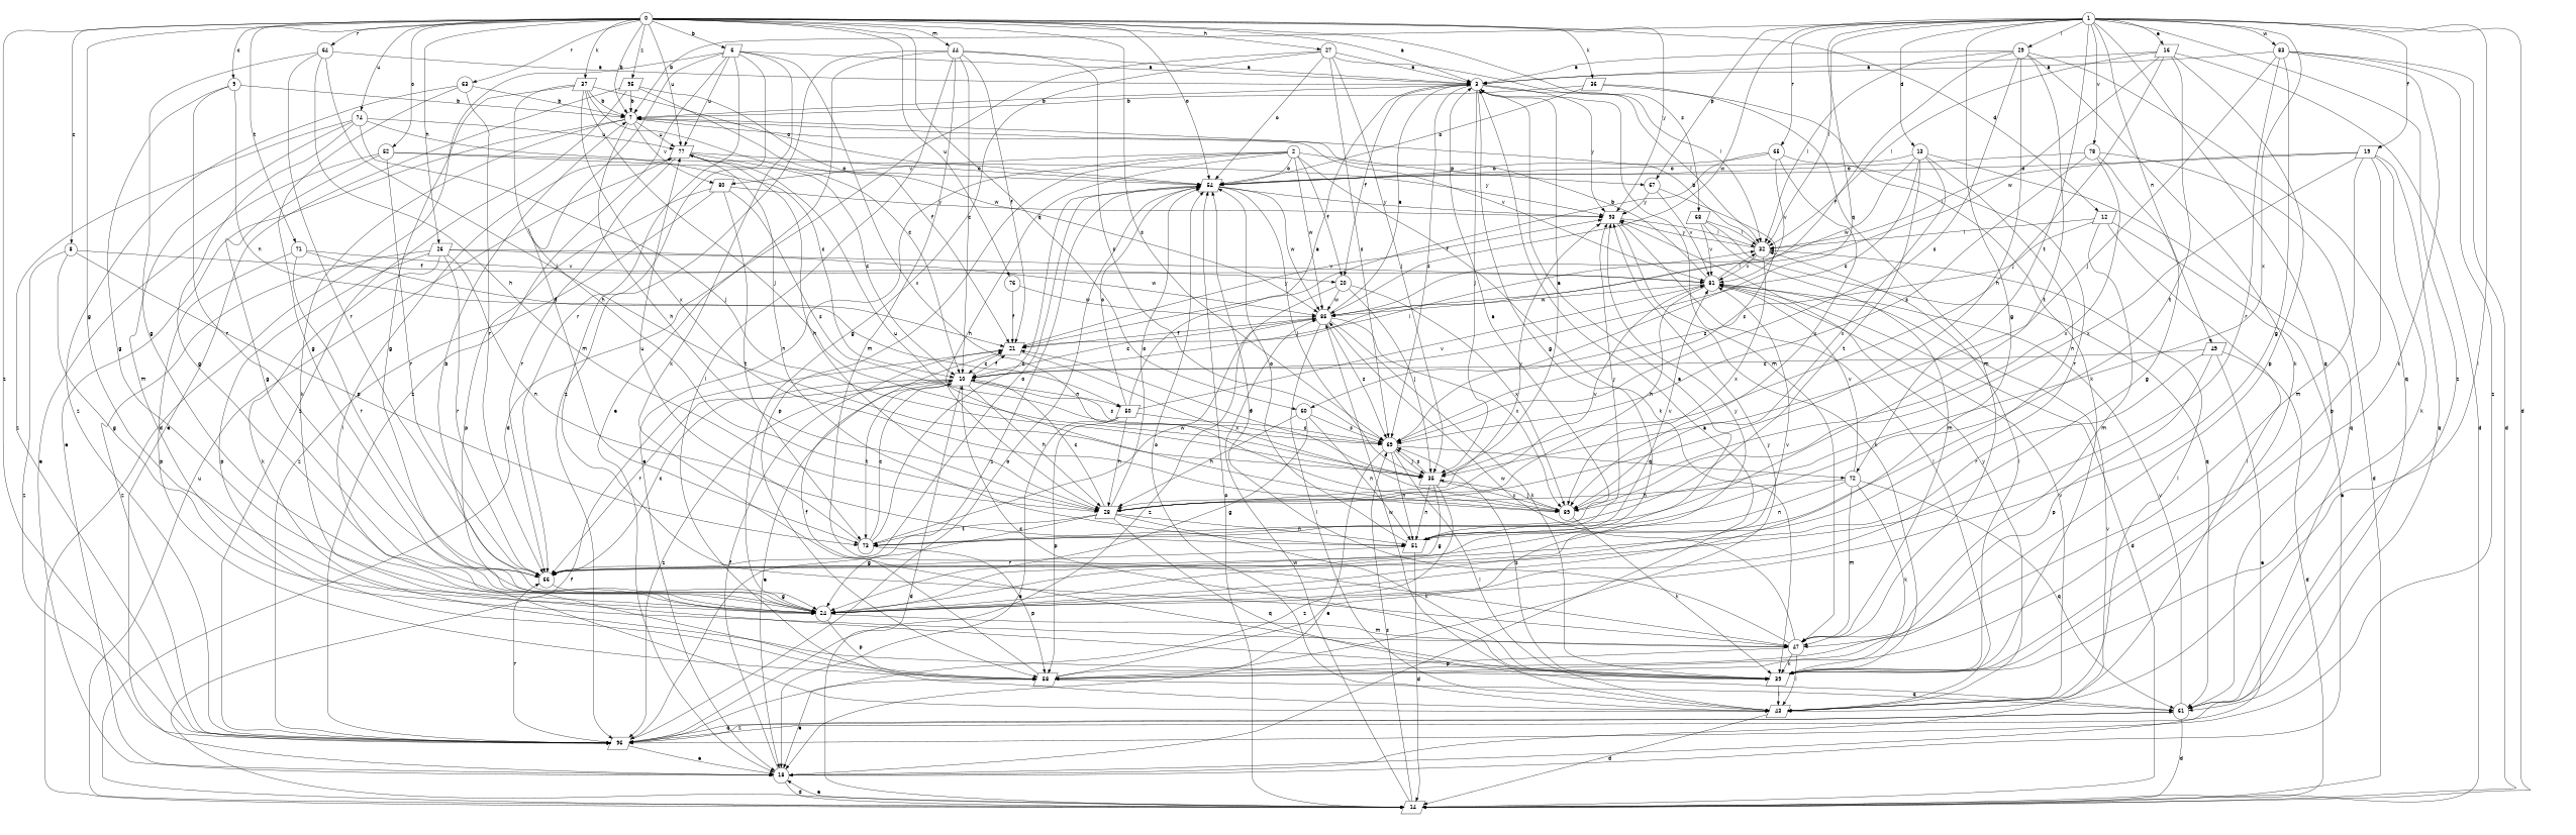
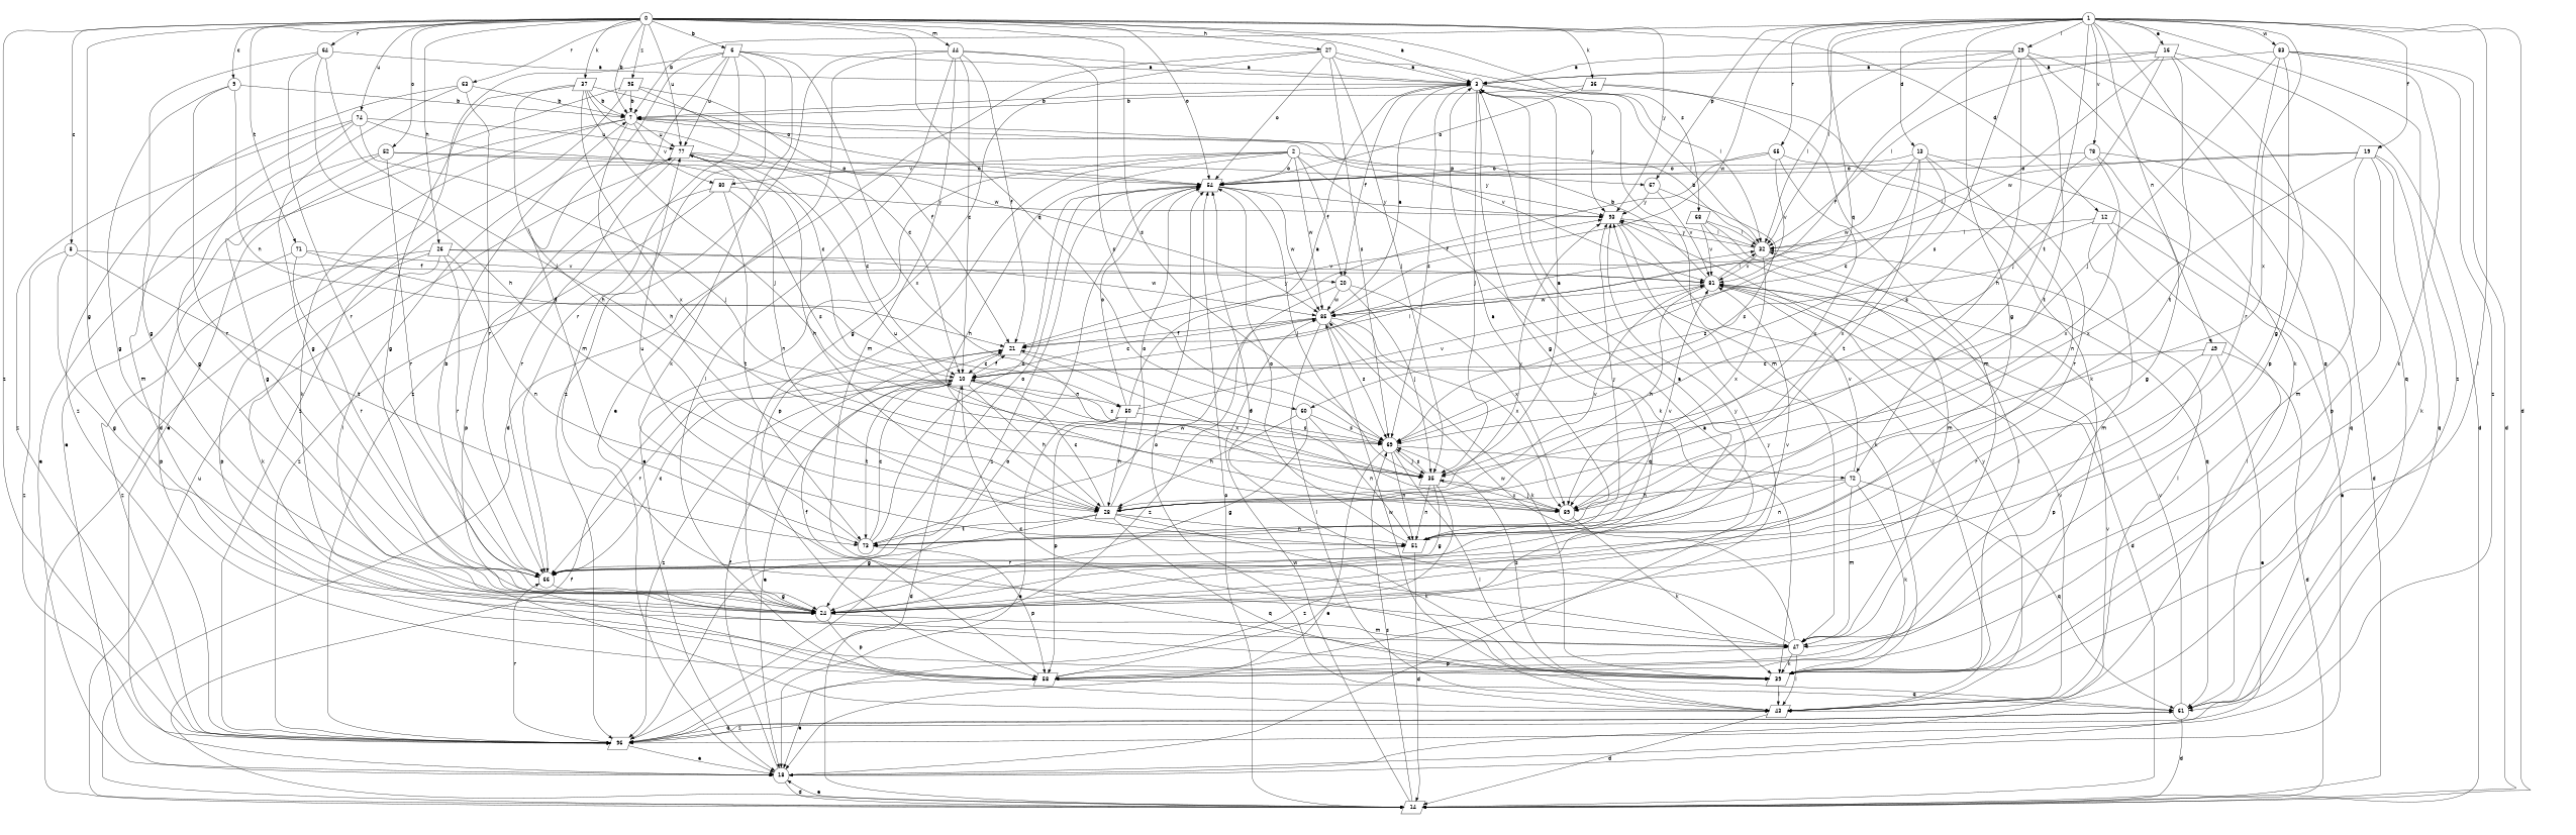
  strict digraph {
    fontname="DejaVu Sans"
    node [fontname="DejaVu Sans" shape=circle]
    edge [fontname="DejaVu Sans"]
    0
    3
    6 [shape=parallelogram]
    7
    8
    9
    12 [shape=parallelogram]
    24
    26 [shape=parallelogram]
    27
    36 [shape=parallelogram]
    37 [shape=parallelogram]
    44
    52
    54 [shape=parallelogram]
    60
    63
    64
    68 [shape=parallelogram]
    69
    71
    74
-   76
    77 [shape=parallelogram]
    93 [shape=parallelogram]
    95 [shape=parallelogram]
    96 [shape=parallelogram]
    32
    20
    35 [shape=parallelogram]
    47
    14 [shape=parallelogram]
    89
    39 [shape=parallelogram]
    66
    73
    18
    28 [shape=parallelogram]
    80 [shape=parallelogram]
    81
    50 [shape=parallelogram]
    43 [shape=parallelogram]
    58 [shape=parallelogram]
    85
    51 [shape=parallelogram]
    10 [shape=parallelogram]
    21 [shape=parallelogram]
    61
    72
    1
    13
    16 [shape=parallelogram]
    19 [shape=parallelogram]
    29
    49 [shape=parallelogram]
    n56 [label=67]
    65
    78
    83
    2
    0 -> 3 [label=a]
    0 -> 6 [label=b]
    0 -> 7 [label=b]
    0 -> 8 [label=c]
    0 -> 9 [label=c]
    0 -> 12 [label=d]
    0 -> 24 [label=g]
    0 -> 26 [label=h]
    0 -> 27 [label=h]
    0 -> 36 [label=k]
    0 -> 37 [label=k]
    0 -> 44 [label=m]
    0 -> 52 [label=o]
    0 -> 54 [label=o]
    0 -> 60 [label=q]
    0 -> 63 [label=r]
    0 -> 64 [label=r]
    0 -> 68 [label=s]
    0 -> 69 [label=s]
    0 -> 71 [label=t]
    0 -> 74 [label=u]
-   0 -> 76 [label=u]
    0 -> 77 [label=u]
    0 -> 93 [label=y]
    0 -> 95 [label=z]
    0 -> 96 [label=z]
    3 -> 7 [label=b]
    3 -> 24 [label=g]
    3 -> 69 [label=s]
    3 -> 93 [label=y]
    3 -> 32 [label=i]
    3 -> 20 [label=f]
    3 -> 35 [label=j]
    3 -> 47 [label=m]
    6 -> 3 [label=a]
    6 -> 77 [label=u]
    6 -> 96 [label=z]
    6 -> 47 [label=m]
    6 -> 14 [label=d]
    6 -> 89 [label=x]
    6 -> 39 [label=k]
    6 -> 66 [label=r]
    6 -> 73 [label=t]
    7 -> 77 [label=u]
    7 -> 39 [label=k]
    7 -> 18 [label=e]
    7 -> 28 [label=h]
    7 -> 80 [label=v]
    7 -> 81 [label=v]
    8 -> 24 [label=g]
    8 -> 96 [label=z]
    8 -> 20 [label=f]
-   8 -> 73 [label=p]
+   8 -> 73 [label=t]
    9 -> 7 [label=b]
    9 -> 24 [label=g]
    9 -> 66 [label=r]
    9 -> 50 [label=n]
    12 -> 69 [label=s]
    12 -> 32 [label=i]
    12 -> 47 [label=m]
    12 -> 18 [label=e]
    12 -> 43 [label=l]
    24 -> 7 [label=b]
    24 -> 93 [label=y]
    24 -> 47 [label=m]
    24 -> 81 [label=v]
    24 -> 58 [label=p]
    26 -> 96 [label=z]
    26 -> 39 [label=k]
    26 -> 66 [label=r]
    26 -> 81 [label=v]
    26 -> 58 [label=p]
    26 -> 85 [label=w]
    26 -> 51 [label=n]
    27 -> 3 [label=a]
    27 -> 24 [label=g]
    27 -> 54 [label=o]
    27 -> 69 [label=s]
    27 -> 32 [label=i]
    27 -> 35 [label=j]
    27 -> 14 [label=d]
    36 -> 7 [label=b]
    36 -> 54 [label=o]
    36 -> 47 [label=m]
    36 -> 39 [label=k]
    37 -> 7 [label=b]
    37 -> 24 [label=g]
    37 -> 54 [label=o]
    37 -> 35 [label=j]
    37 -> 89 [label=x]
    37 -> 28 [label=h]
    37 -> 10 [label=c]
    44 -> 3 [label=a]
    44 -> 69 [label=s]
    44 -> 96 [label=z]
    44 -> 47 [label=m]
    44 -> 18 [label=e]
    44 -> 43 [label=l]
    44 -> 10 [label=c]
    44 -> 21 [label=f]
    52 -> 24 [label=g]
    52 -> 54 [label=o]
    52 -> 93 [label=y]
    52 -> 66 [label=r]
    52 -> 18 [label=e]
    54 -> 93 [label=y]
    54 -> 96 [label=z]
    54 -> 35 [label=j]
    54 -> 85 [label=w]
    60 -> 24 [label=g]
    60 -> 69 [label=s]
    60 -> 28 [label=h]
    60 -> 51 [label=n]
    63 -> 7 [label=b]
    63 -> 24 [label=g]
    63 -> 96 [label=z]
    63 -> 66 [label=r]
    64 -> 3 [label=a]
    64 -> 24 [label=g]
    64 -> 35 [label=j]
    64 -> 66 [label=r]
    64 -> 28 [label=h]
    68 -> 32 [label=i]
    68 -> 47 [label=m]
    68 -> 81 [label=v]
    68 -> 61 [label=q]
    69 -> 35 [label=j]
    69 -> 18 [label=e]
    69 -> 43 [label=l]
    69 -> 51 [label=n]
    69 -> 72 [label=q]
    71 -> 66 [label=r]
    71 -> 81 [label=v]
    71 -> 58 [label=p]
    71 -> 21 [label=f]
    74 -> 24 [label=g]
    74 -> 77 [label=u]
    74 -> 96 [label=z]
    74 -> 35 [label=j]
    74 -> 47 [label=m]
    74 -> 10 [label=c]
-   76 -> 85 [label=w]
-   76 -> 21 [label=f]
    77 -> 54 [label=o]
    77 -> 66 [label=r]
    77 -> 28 [label=h]
    77 -> 43 [label=l]
    77 -> 51 [label=n]
    77 -> 10 [label=c]
    93 -> 32 [label=i]
    93 -> 39 [label=k]
    93 -> 43 [label=l]
    95 -> 7 [label=b]
    95 -> 96 [label=z]
    95 -> 18 [label=e]
    95 -> 85 [label=w]
    95 -> 21 [label=f]
    96 -> 54 [label=o]
    96 -> 66 [label=r]
    96 -> 18 [label=e]
    96 -> 61 [label=q]
    32 -> 7 [label=b]
    32 -> 93 [label=y]
    32 -> 89 [label=x]
    32 -> 81 [label=v]
    20 -> 96 [label=z]
    20 -> 35 [label=j]
    20 -> 89 [label=x]
    20 -> 85 [label=w]
    35 -> 3 [label=a]
    35 -> 24 [label=g]
    35 -> 69 [label=s]
    35 -> 96 [label=z]
    35 -> 89 [label=x]
    35 -> 51 [label=n]
    35 -> 21 [label=f]
    47 -> 54 [label=o]
    47 -> 39 [label=k]
    47 -> 43 [label=l]
    47 -> 58 [label=p]
    47 -> 85 [label=w]
    14 -> 54 [label=o]
    14 -> 69 [label=s]
    14 -> 77 [label=u]
    14 -> 18 [label=e]
    14 -> 85 [label=w]
    14 -> 21 [label=f]
    89 -> 77 [label=u]
    89 -> 35 [label=j]
    89 -> 39 [label=k]
    39 -> 69 [label=s]
    39 -> 32 [label=i]
    39 -> 43 [label=l]
    39 -> 10 [label=c]
    66 -> 24 [label=g]
    66 -> 54 [label=o]
    66 -> 10 [label=c]
    73 -> 54 [label=o]
    73 -> 77 [label=u]
    73 -> 58 [label=p]
    73 -> 85 [label=w]
    73 -> 10 [label=c]
    18 -> 3 [label=a]
    18 -> 14 [label=d]
    18 -> 81 [label=v]
    18 -> 21 [label=f]
    28 -> 24 [label=g]
    28 -> 54 [label=o]
    28 -> 93 [label=y]
    28 -> 39 [label=k]
    28 -> 73 [label=t]
    28 -> 81 [label=v]
    28 -> 51 [label=n]
    28 -> 10 [label=c]
    28 -> 61 [label=q]
    80 -> 69 [label=s]
    80 -> 93 [label=y]
    80 -> 96 [label=z]
    80 -> 73 [label=t]
    80 -> 58 [label=p]
    81 -> 7 [label=b]
    81 -> 32 [label=i]
    81 -> 14 [label=d]
    81 -> 28 [label=h]
    81 -> 85 [label=w]
    50 -> 3 [label=a]
    50 -> 54 [label=o]
    50 -> 69 [label=s]
    50 -> 18 [label=e]
    50 -> 28 [label=h]
    50 -> 81 [label=v]
    50 -> 58 [label=p]
    43 -> 54 [label=o]
    43 -> 93 [label=y]
    43 -> 32 [label=i]
    43 -> 14 [label=d]
    43 -> 81 [label=v]
    43 -> 85 [label=w]
    58 -> 3 [label=a]
    58 -> 93 [label=y]
    58 -> 18 [label=e]
    58 -> 21 [label=f]
    58 -> 61 [label=q]
    85 -> 3 [label=a]
    85 -> 69 [label=s]
    85 -> 89 [label=x]
    85 -> 39 [label=k]
    85 -> 43 [label=l]
    85 -> 10 [label=c]
    85 -> 21 [label=f]
    51 -> 3 [label=a]
    51 -> 54 [label=o]
    51 -> 93 [label=y]
    51 -> 14 [label=d]
    51 -> 66 [label=r]
    51 -> 81 [label=v]
    10 -> 69 [label=s]
    10 -> 96 [label=z]
    10 -> 32 [label=i]
    10 -> 14 [label=d]
    10 -> 66 [label=r]
    10 -> 73 [label=t]
    10 -> 18 [label=e]
    10 -> 28 [label=h]
    10 -> 50 [label=n]
    10 -> 21 [label=f]
    21 -> 93 [label=y]
    21 -> 89 [label=x]
    21 -> 10 [label=c]
    61 -> 96 [label=z]
    61 -> 14 [label=d]
    61 -> 81 [label=v]
    72 -> 47 [label=m]
    72 -> 39 [label=k]
    72 -> 28 [label=h]
    72 -> 81 [label=v]
    72 -> 51 [label=n]
    72 -> 61 [label=q]
    1 -> 7 [label=b]
    1 -> 24 [label=g]
    1 -> 60 [label=q]
    1 -> 96 [label=z]
    1 -> 32 [label=i]
    1 -> 14 [label=d]
    1 -> 89 [label=x]
    1 -> 43 [label=l]
    1 -> 85 [label=w]
    1 -> 61 [label=q]
    1 -> 72 [label=t]
    1 -> 13 [label=d]
    1 -> 16 [label=e]
    1 -> 19 [label=f]
    1 -> 29 [label=i]
    1 -> 49 [label=n]
    1 -> n56 [label=p]
    1 -> 65 [label=r]
    1 -> 78 [label=v]
    1 -> 83 [label=w]
    13 -> 54 [label=o]
    13 -> 89 [label=x]
    13 -> 73 [label=t]
    13 -> 85 [label=w]
    13 -> 51 [label=n]
    13 -> 10 [label=c]
    13 -> 61 [label=q]
    16 -> 3 [label=a]
    16 -> 32 [label=i]
    16 -> 35 [label=j]
    16 -> 14 [label=d]
    16 -> 73 [label=t]
    16 -> 58 [label=p]
    16 -> 85 [label=w]
    19 -> 54 [label=o]
    19 -> 32 [label=i]
    19 -> 47 [label=m]
    19 -> 89 [label=x]
    19 -> 39 [label=k]
    19 -> 58 [label=p]
    19 -> 61 [label=q]
    29 -> 3 [label=a]
    29 -> 69 [label=s]
    29 -> 32 [label=i]
    29 -> 39 [label=k]
    29 -> 73 [label=t]
    29 -> 28 [label=h]
    29 -> 21 [label=f]
    29 -> 61 [label=q]
    49 -> 14 [label=d]
    49 -> 66 [label=r]
    49 -> 18 [label=e]
    49 -> 58 [label=p]
    49 -> 10 [label=c]
    n56 -> 69 [label=s]
    n56 -> 93 [label=y]
    n56 -> 81 [label=v]
    65 -> 54 [label=o]
    65 -> 89 [label=x]
    65 -> 66 [label=r]
    65 -> 81 [label=v]
    65 -> 21 [label=f]
    78 -> 24 [label=g]
    78 -> 54 [label=o]
    78 -> 69 [label=s]
    78 -> 14 [label=d]
    78 -> 89 [label=x]
    83 -> 3 [label=a]
    83 -> 24 [label=g]
    83 -> 96 [label=z]
    83 -> 35 [label=j]
    83 -> 14 [label=d]
    83 -> 39 [label=k]
    83 -> 66 [label=r]
    2 -> 54 [label=o]
    2 -> 20 [label=f]
    2 -> 39 [label=k]
    2 -> 18 [label=e]
    2 -> 28 [label=h]
    2 -> 80 [label=v]
    2 -> 58 [label=p]
    2 -> 85 [label=w]
    2 -> n56 [label=p]
  }
